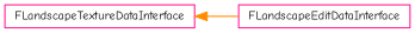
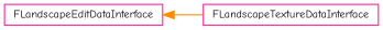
  digraph {
    rankdir=LR
    fontname="Comic Neue"
    node [color=deeppink fillcolor=white fontname="Comic Neue" fontsize=10 shape=box style=filled]
    n1 [height=0.2 label=FLandscapeTextureDataInterface width=0.4]
    n2 [height=0.2 label=FLandscapeEditDataInterface width=0.4]
-   n1 -> n2 [color=darkorange dir=back fontname="Comic Neue" fontsize=10 labelfontname=Helvetica labelfontsize=10 style=solid]
+   n2 -> n1 [color=darkorange dir=back fontname="Comic Neue" fontsize=10 labelfontname=Helvetica labelfontsize=10 style=solid]
  }
